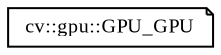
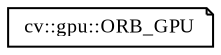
  digraph {
    rankdir=LR
    fontname="Liberation Serif"
-   n1 [color=black fillcolor=white fontname="Liberation Serif" fontsize=10 height=0.2 label="cv::gpu::GPU_GPU" shape=note style=filled width=0.4]
+   n1 [color=black fillcolor=white fontname="Liberation Serif" fontsize=10 height=0.2 label="cv::gpu::ORB_GPU" shape=note style=filled width=0.4]
  }
